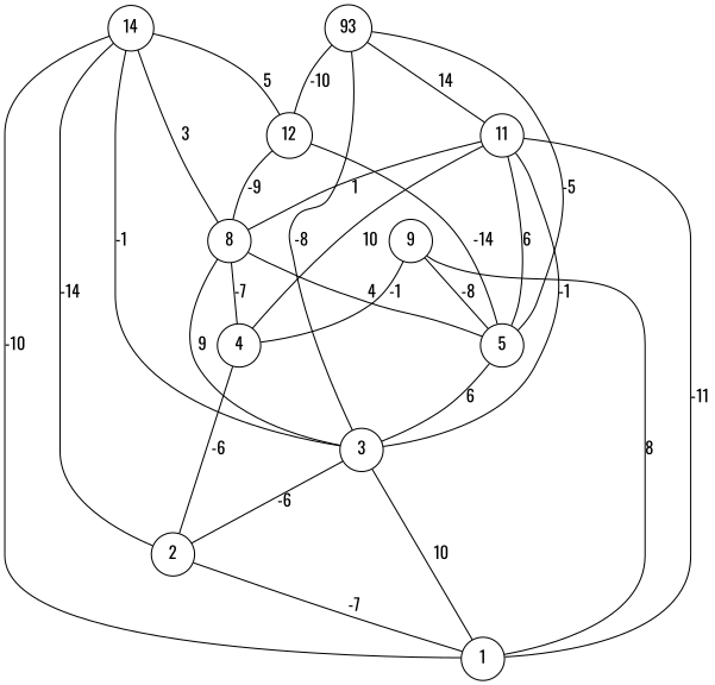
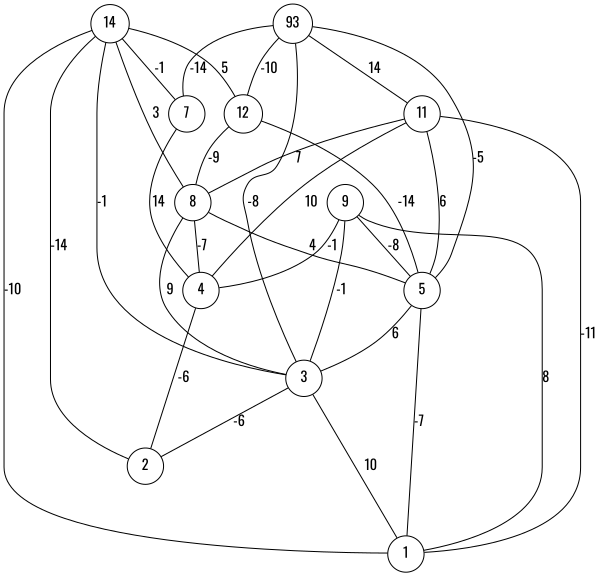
  graph {
    fontname=Oswald
    node [fontname=Oswald shape=circle]
    edge [fontname=Oswald]
    14
    1
    2
    3
+   7
    8
    12
    4
    5
    11
    n11 [label=93]
    9
    14 -- 1 [label=-10]
    14 -- 2 [label=-14]
    14 -- 3 [label=-1]
+   14 -- 7 [label=-1]
    14 -- 8 [label=3]
    14 -- 12 [label=5]
-   2 -- 1 [label=-7]
+   5 -- 1 [label=-7]
    3 -- 1 [label=10]
    3 -- 2 [label=-6]
+   7 -- 4 [label=14]
    8 -- 3 [label=9]
    8 -- 4 [label=-7]
    8 -- 5 [label=4]
    12 -- 8 [label=-9]
    12 -- 5 [label=-14]
    4 -- 2 [label=-6]
    5 -- 3 [label=6]
    11 -- 1 [label=-11]
-   11 -- 8 [label=1]
+   11 -- 8 [label=7]
    11 -- 4 [label=10]
    11 -- 5 [label=6]
    n11 -- 3 [label=-8]
+   n11 -- 7 [label=-14]
    n11 -- 12 [label=-10]
    n11 -- 5 [label=-5]
    n11 -- 11 [label=14]
    9 -- 1 [label=8]
-   11 -- 3 [label=-1]
+   9 -- 3 [label=-1]
    9 -- 4 [label=-1]
    9 -- 5 [label=-8]
  }
